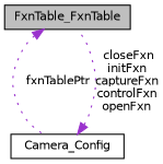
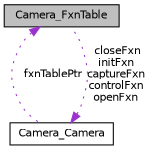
  digraph {
    node [color=black fontname=Helvetica fontsize=10 shape=record style=filled]
    edge [color=darkorchid3 dir=back fontname=Helvetica fontsize=10 labelfontname=Helvetica labelfontsize=10 style=dotted]
-   n1 [fillcolor=grey75 fontcolor=black height=0.2 label=FxnTable_FxnTable width=0.4]
-   n2 [fillcolor=white height=0.2 label=Camera_Config width=0.4]
+   n1 [fillcolor=grey75 fontcolor=black height=0.2 label=Camera_FxnTable width=0.4]
+   n2 [fillcolor=white height=0.2 label=Camera_Camera width=0.4]
    n1 -> n2 [label=" fxnTablePtr"]
    n2 -> n1 [label=" closeFxn\ninitFxn\ncaptureFxn\ncontrolFxn\nopenFxn"]
  }
